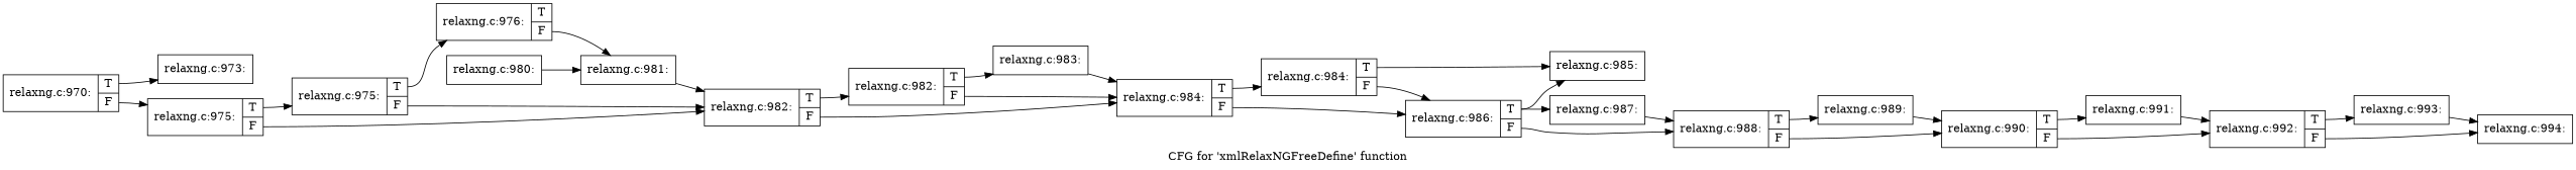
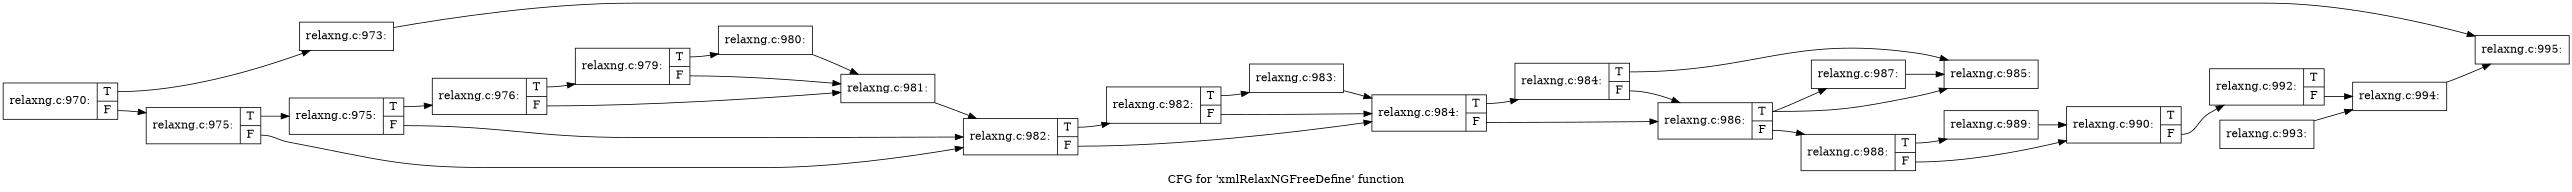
  digraph {
    label="CFG for 'xmlRelaxNGFreeDefine' function"
    rankdir=LR
    node [shape=record]
    edge [tailport=s0]
    n1 [label="{relaxng.c:970:|{<s0>T|<s1>F}}"]
    n2 [label="{relaxng.c:973:}"]
    n3 [label="{relaxng.c:975:|{<s0>T|<s1>F}}"]
+   n4 [label="{relaxng.c:995:}"]
    n5 [label="{relaxng.c:975:|{<s0>T|<s1>F}}"]
    n6 [label="{relaxng.c:982:|{<s0>T|<s1>F}}"]
    n7 [label="{relaxng.c:976:|{<s0>T|<s1>F}}"]
    n8 [label="{relaxng.c:982:|{<s0>T|<s1>F}}"]
    n9 [label="{relaxng.c:984:|{<s0>T|<s1>F}}"]
+   n10 [label="{relaxng.c:979:|{<s0>T|<s1>F}}"]
    n11 [label="{relaxng.c:981:}"]
    n12 [label="{relaxng.c:983:}"]
    n13 [label="{relaxng.c:984:|{<s0>T|<s1>F}}"]
    n14 [label="{relaxng.c:986:|{<s0>T|<s1>F}}"]
    n15 [label="{relaxng.c:980:}"]
    n16 [label="{relaxng.c:985:}"]
    n17 [label="{relaxng.c:987:}"]
    n18 [label="{relaxng.c:988:|{<s0>T|<s1>F}}"]
    n19 [label="{relaxng.c:989:}"]
    n20 [label="{relaxng.c:990:|{<s0>T|<s1>F}}"]
-   n21 [label="{relaxng.c:991:}"]
    n22 [label="{relaxng.c:992:|{<s0>T|<s1>F}}"]
    n23 [label="{relaxng.c:993:}"]
    n24 [label="{relaxng.c:994:}"]
    n1 -> n2
    n1 -> n3 [tailport=s1]
+   n2 -> n4
    n3 -> n5
    n3 -> n6 [tailport=s1]
    n5 -> n6 [tailport=s1]
    n5 -> n7
    n6 -> n8
    n6 -> n9 [tailport=s1]
+   n7 -> n10
    n7 -> n11 [tailport=s1]
    n8 -> n9 [tailport=s1]
    n8 -> n12
    n9 -> n13
    n9 -> n14 [tailport=s1]
+   n10 -> n11 [tailport=s1]
+   n10 -> n15
    n11 -> n6
    n12 -> n9
    n13 -> n14 [tailport=s1]
    n13 -> n16
    n14 -> n16
    n14 -> n17
    n14 -> n18 [tailport=s1]
    n15 -> n11
-   n17 -> n18
+   n17 -> n16
    n18 -> n19
    n18 -> n20 [tailport=s1]
    n19 -> n20
-   n20 -> n21
    n20 -> n22 [tailport=s1]
-   n21 -> n22
-   n22 -> n23
    n22 -> n24 [tailport=s1]
    n23 -> n24
+   n24 -> n4
  }
